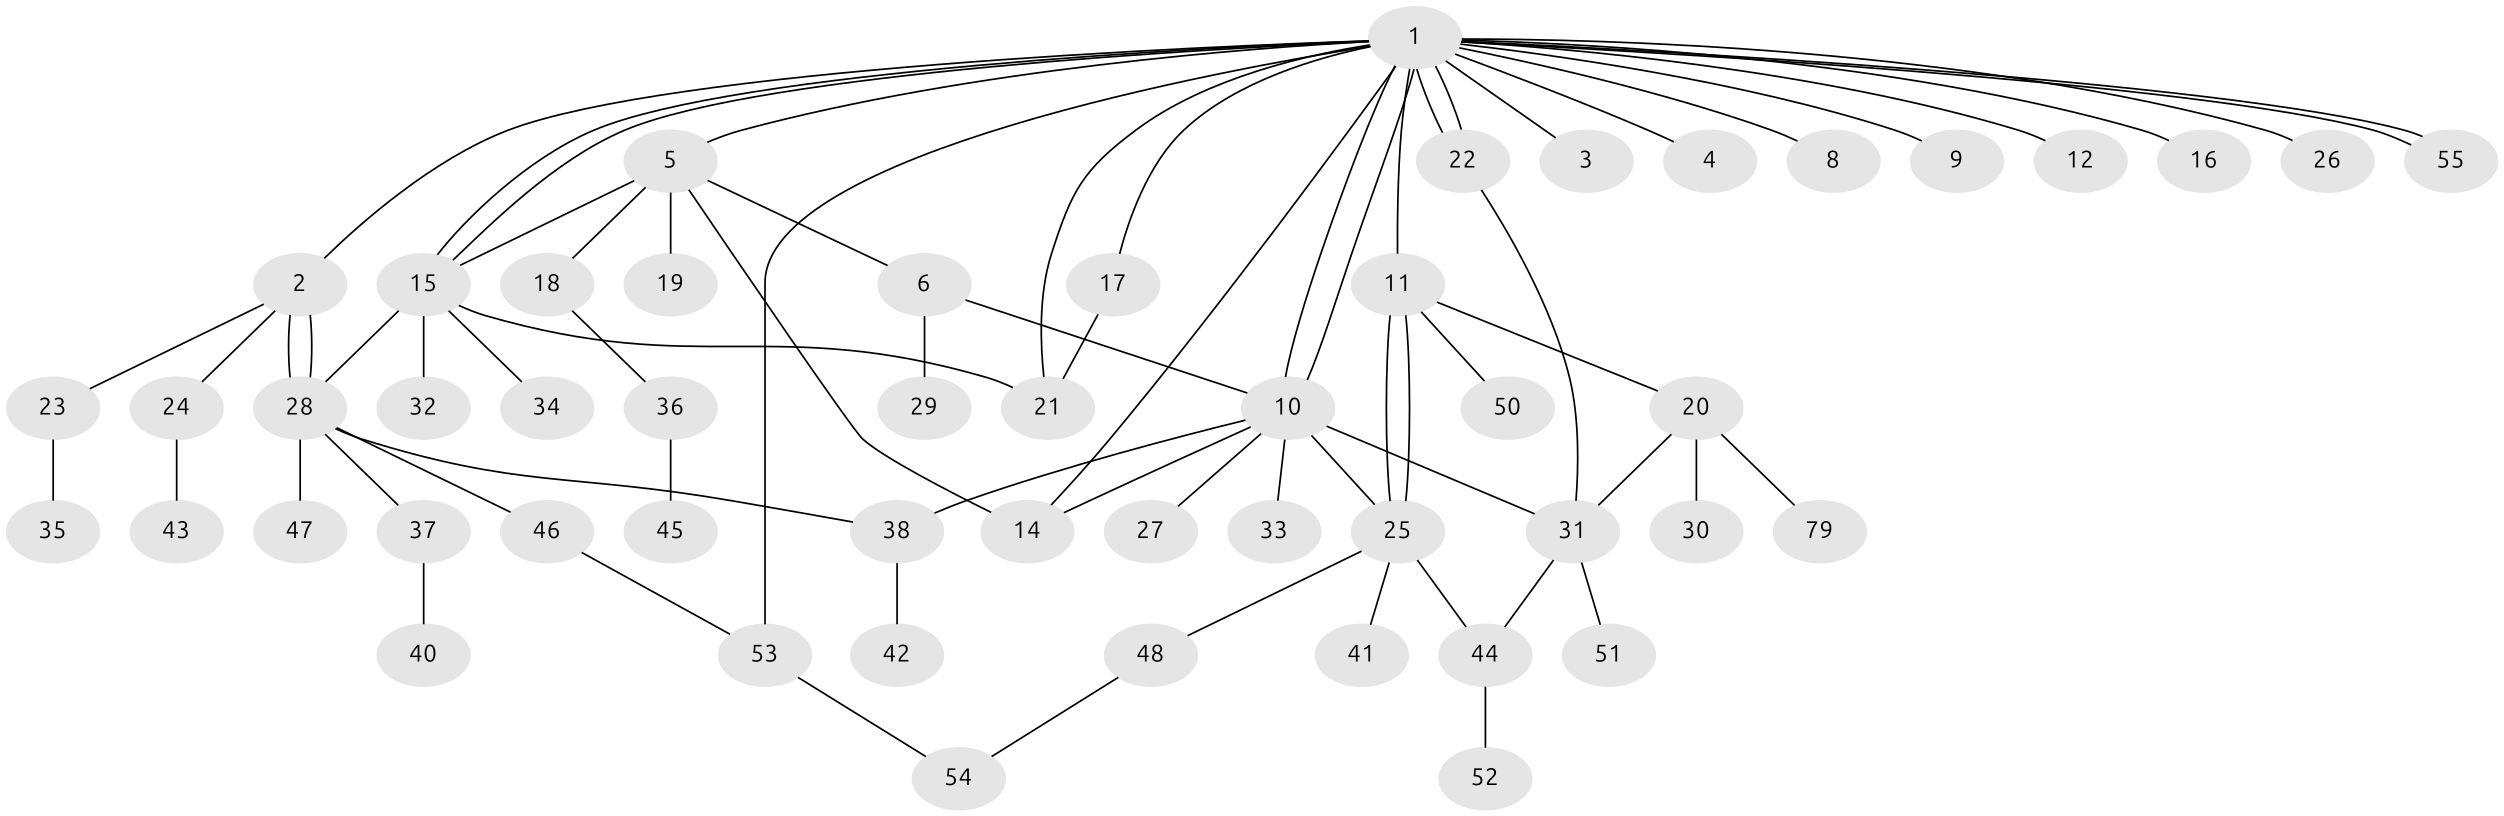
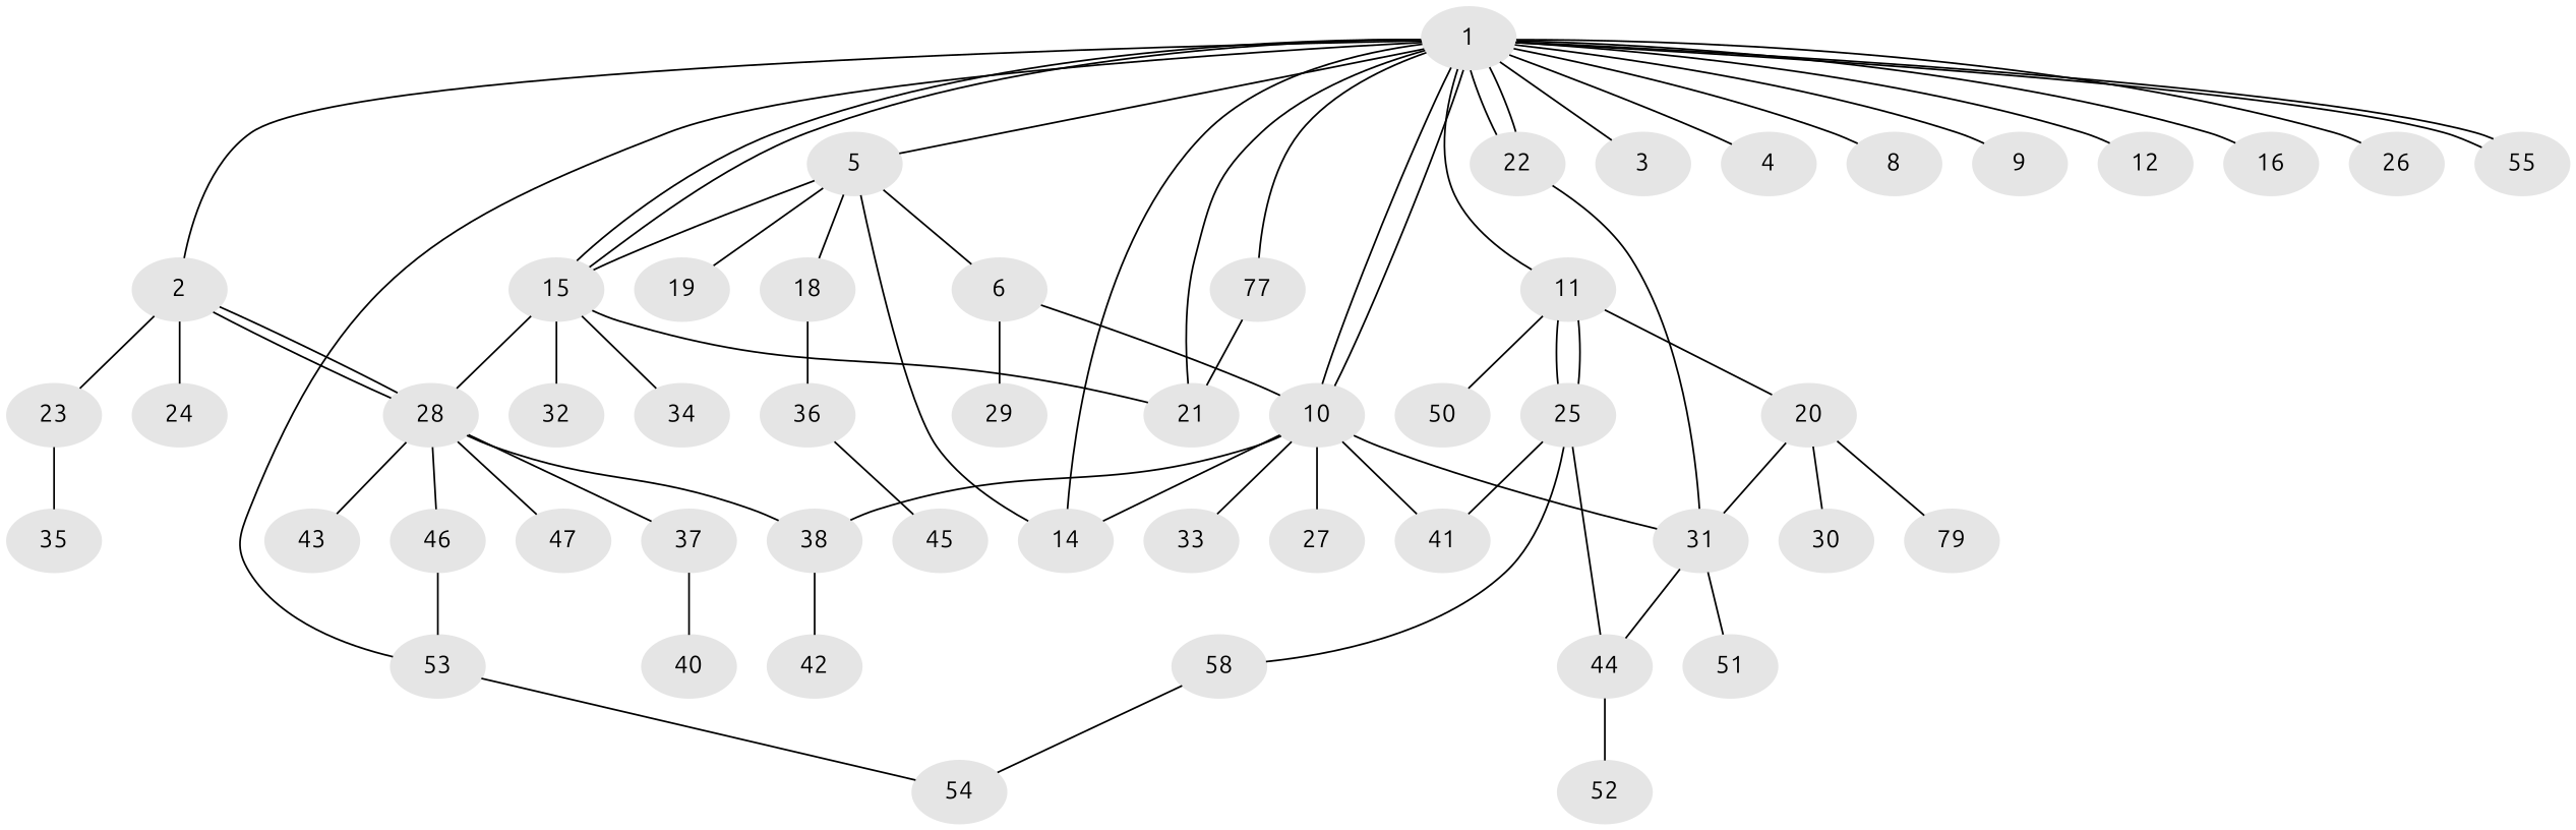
  graph {
    fontname=Ubuntu
    node [color=gray90 fontname=Ubuntu style=filled]
    edge [fontname=Ubuntu]
    1
    2
    3
    4
    5
    8
    9
    10
    11
    12
    14
    15
    16
-   17
+   17 [label=77]
    21
    22
    26
    53
    55
    23
    24
    28
    6
    18
    19
    25
    27
    31
    33
    38
    20
    50
    32
    34
    54
    35
    37
    43
    46
    47
    29
    36
    41
    44
-   48
+   48 [label=58]
    51
    42
    30
    n49 [label=79]
    45
    52
    40
    1 -- 2
    1 -- 3
    1 -- 4
    1 -- 5
    1 -- 8
    1 -- 9
    1 -- 10
    1 -- 10
    1 -- 11
    1 -- 12
    1 -- 14
    1 -- 15
    1 -- 15
    1 -- 16
    1 -- 17
    1 -- 21
    1 -- 22
    1 -- 22
    1 -- 26
    1 -- 53
    1 -- 55
    1 -- 55
    2 -- 23
    2 -- 24
    2 -- 28
    2 -- 28
    5 -- 14
    5 -- 15
    5 -- 6
    5 -- 18
    5 -- 19
    10 -- 14
-   10 -- 25
+   10 -- 41
    10 -- 27
    10 -- 31
    10 -- 33
    10 -- 38
    11 -- 25
    11 -- 25
    11 -- 20
    11 -- 50
    15 -- 21
    15 -- 28
    15 -- 32
    15 -- 34
    17 -- 21
    22 -- 31
    53 -- 54
    23 -- 35
    28 -- 38
    28 -- 37
-   24 -- 43
+   28 -- 43
    28 -- 46
    28 -- 47
    6 -- 10
    6 -- 29
    18 -- 36
    25 -- 41
    25 -- 44
    25 -- 48
    31 -- 44
    31 -- 51
    38 -- 42
    20 -- 31
    20 -- 30
    20 -- n49
    37 -- 40
    46 -- 53
    36 -- 45
    44 -- 52
    48 -- 54
  }
